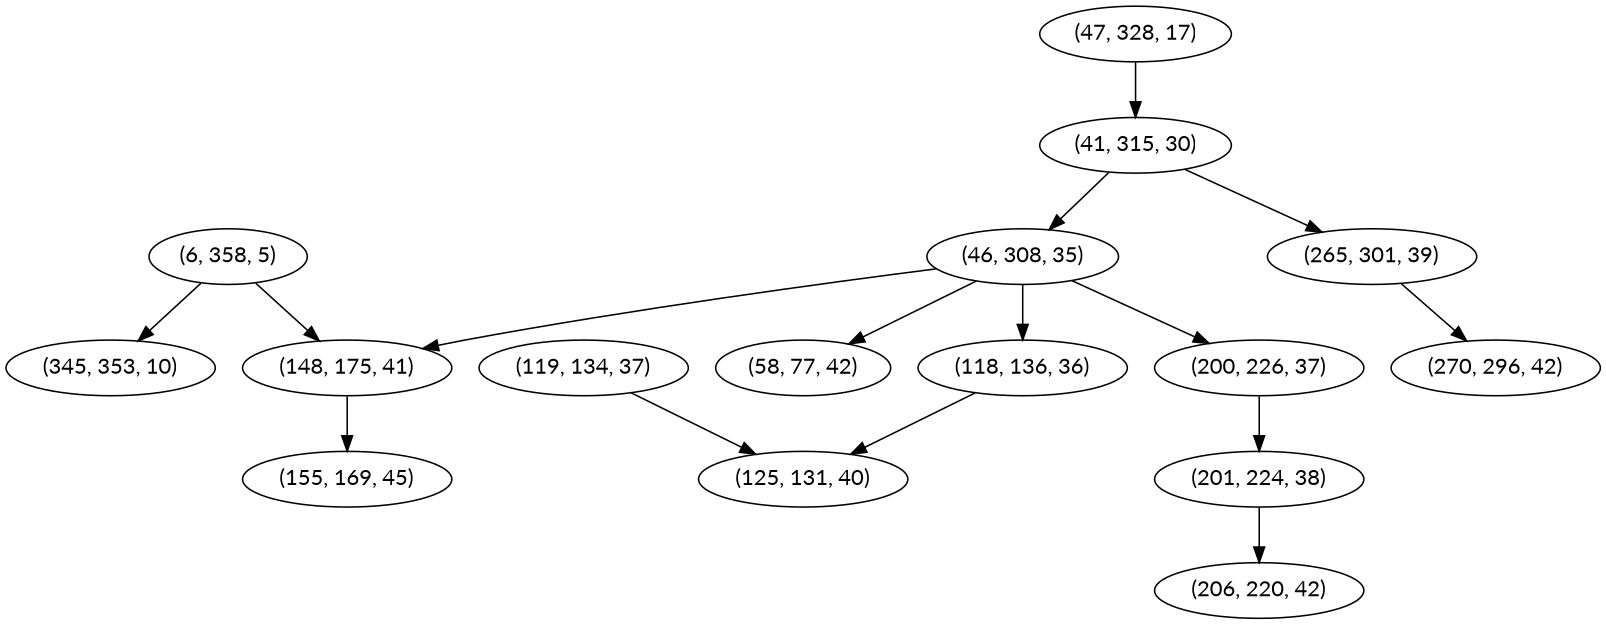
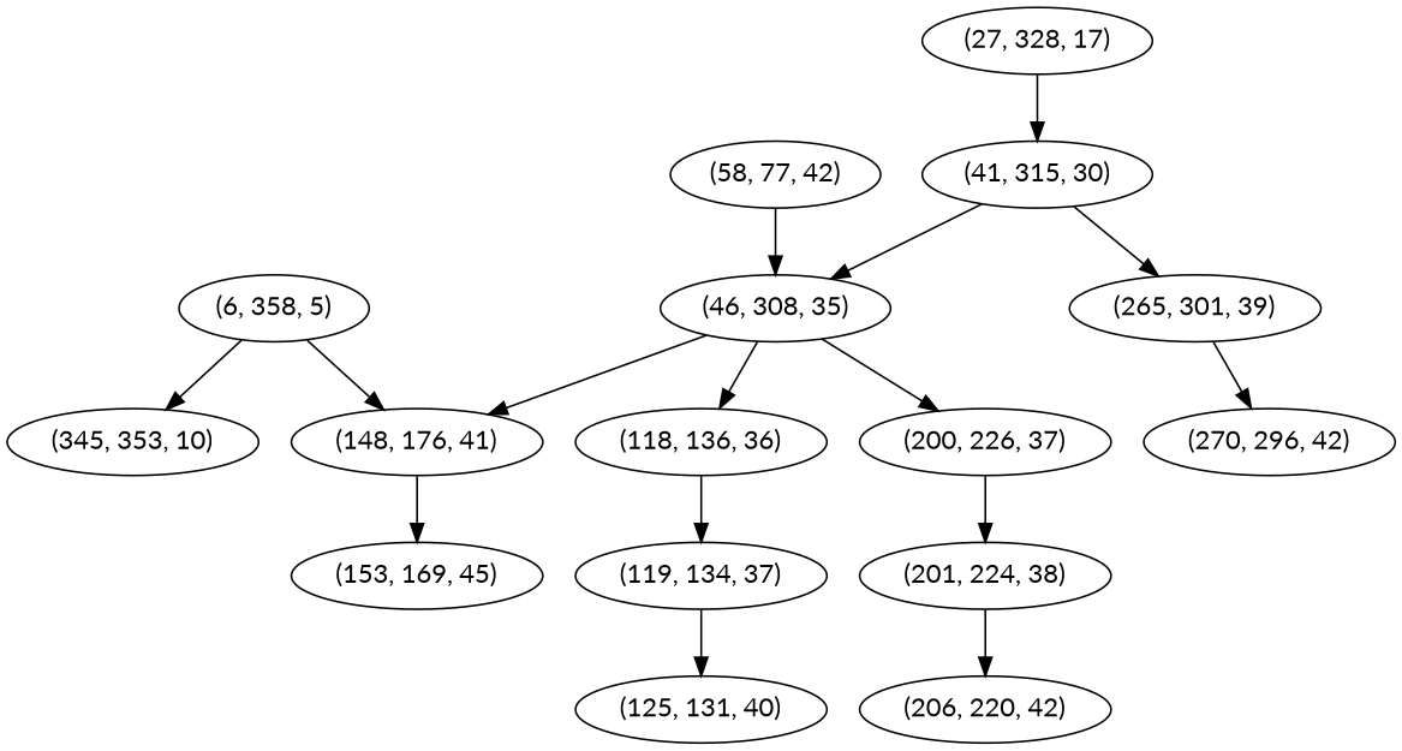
  digraph {
    fontname=Lato
    node [fontname=Lato]
    edge [fontname=Lato]
    "(6, 358, 5)"
    "(345, 353, 10)"
-   "(148, 175, 41)"
-   "(27, 328, 17)" [label="(47, 328, 17)"]
+   "(148, 175, 41)" [label="(148, 176, 41)"]
+   "(27, 328, 17)"
    "(41, 315, 30)"
    "(46, 308, 35)"
    "(265, 301, 39)"
    "(58, 77, 42)"
    "(118, 136, 36)"
    "(200, 226, 37)"
    "(119, 134, 37)"
-   "(153, 169, 45)" [label="(155, 169, 45)"]
+   "(153, 169, 45)"
    "(201, 224, 38)"
    "(270, 296, 42)"
    "(125, 131, 40)"
    "(206, 220, 42)"
    "(6, 358, 5)" -> "(345, 353, 10)"
    "(6, 358, 5)" -> "(148, 175, 41)"
    "(148, 175, 41)" -> "(153, 169, 45)"
    "(27, 328, 17)" -> "(41, 315, 30)"
    "(41, 315, 30)" -> "(46, 308, 35)"
    "(41, 315, 30)" -> "(265, 301, 39)"
    "(46, 308, 35)" -> "(148, 175, 41)"
-   "(46, 308, 35)" -> "(58, 77, 42)"
+   "(58, 77, 42)" -> "(46, 308, 35)"
    "(46, 308, 35)" -> "(118, 136, 36)"
    "(46, 308, 35)" -> "(200, 226, 37)"
    "(265, 301, 39)" -> "(270, 296, 42)"
-   "(118, 136, 36)" -> "(125, 131, 40)"
+   "(118, 136, 36)" -> "(119, 134, 37)"
    "(200, 226, 37)" -> "(201, 224, 38)"
    "(119, 134, 37)" -> "(125, 131, 40)"
    "(201, 224, 38)" -> "(206, 220, 42)"
  }
